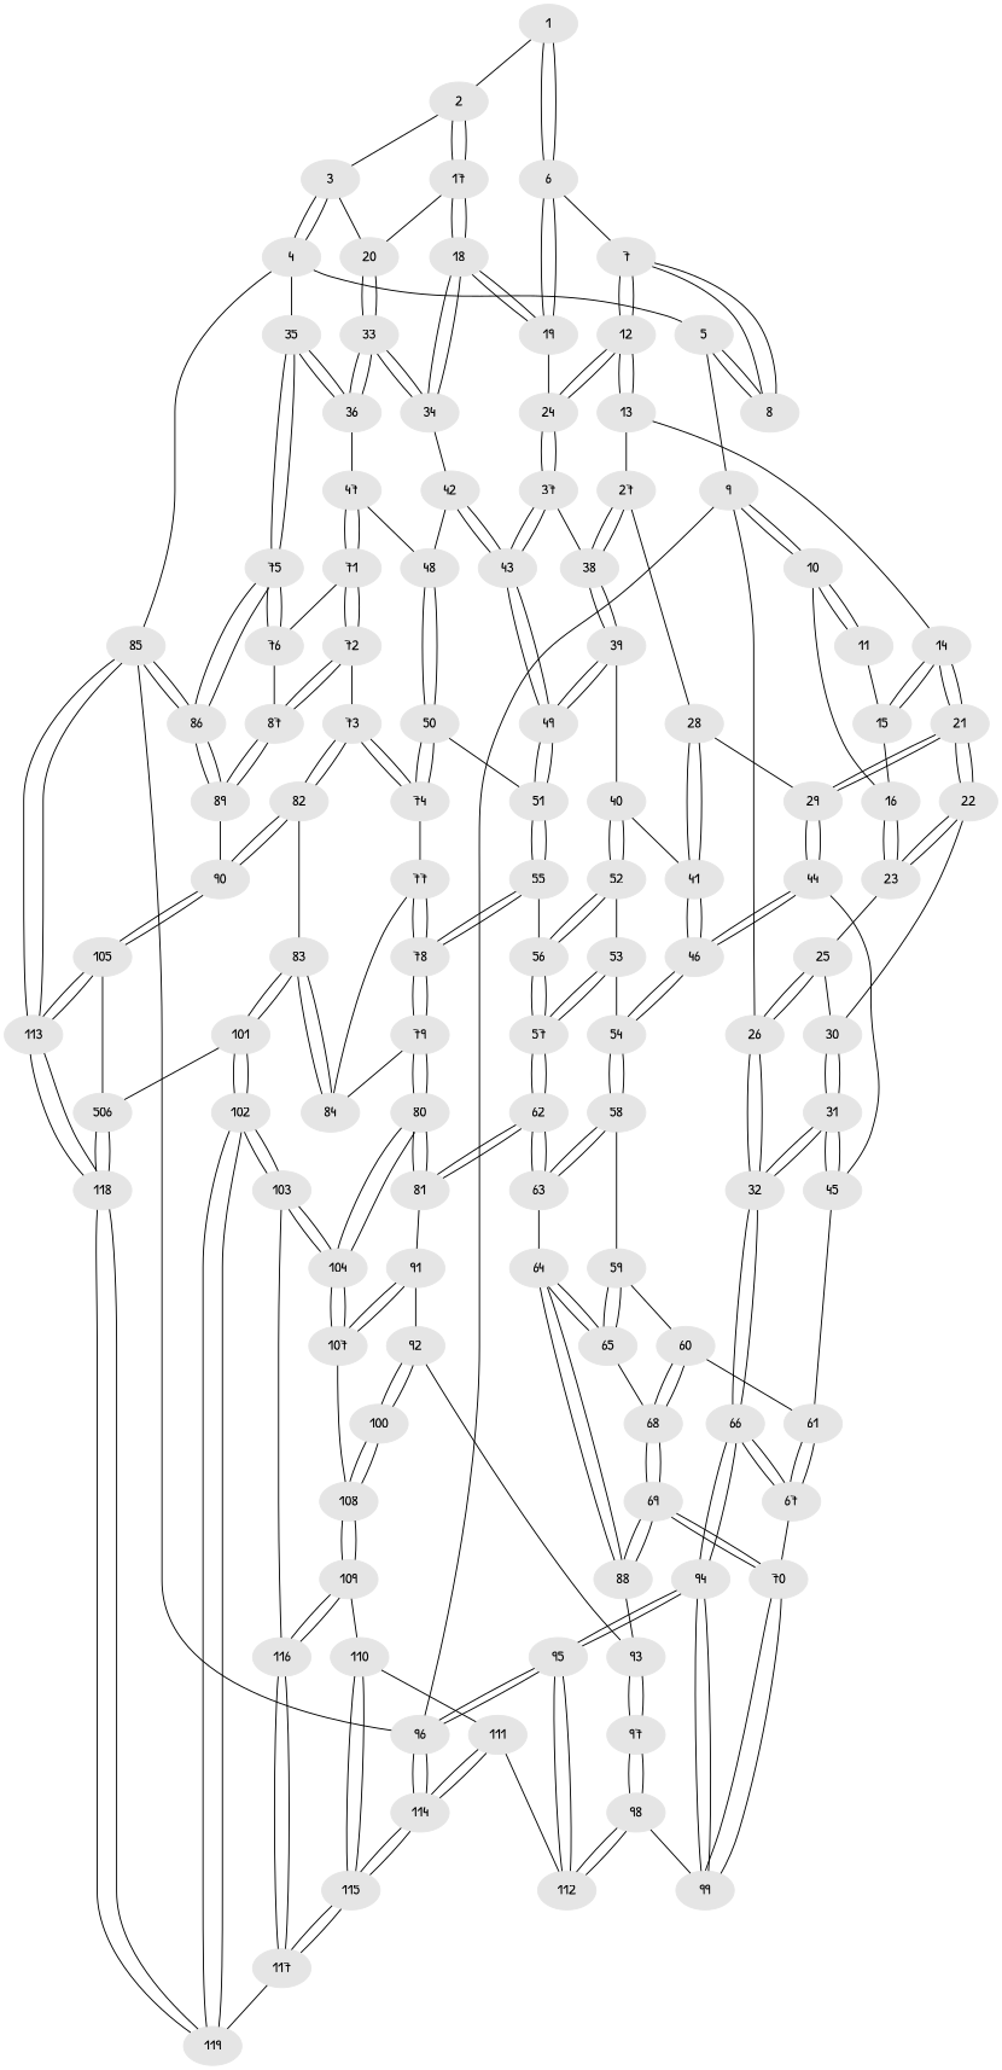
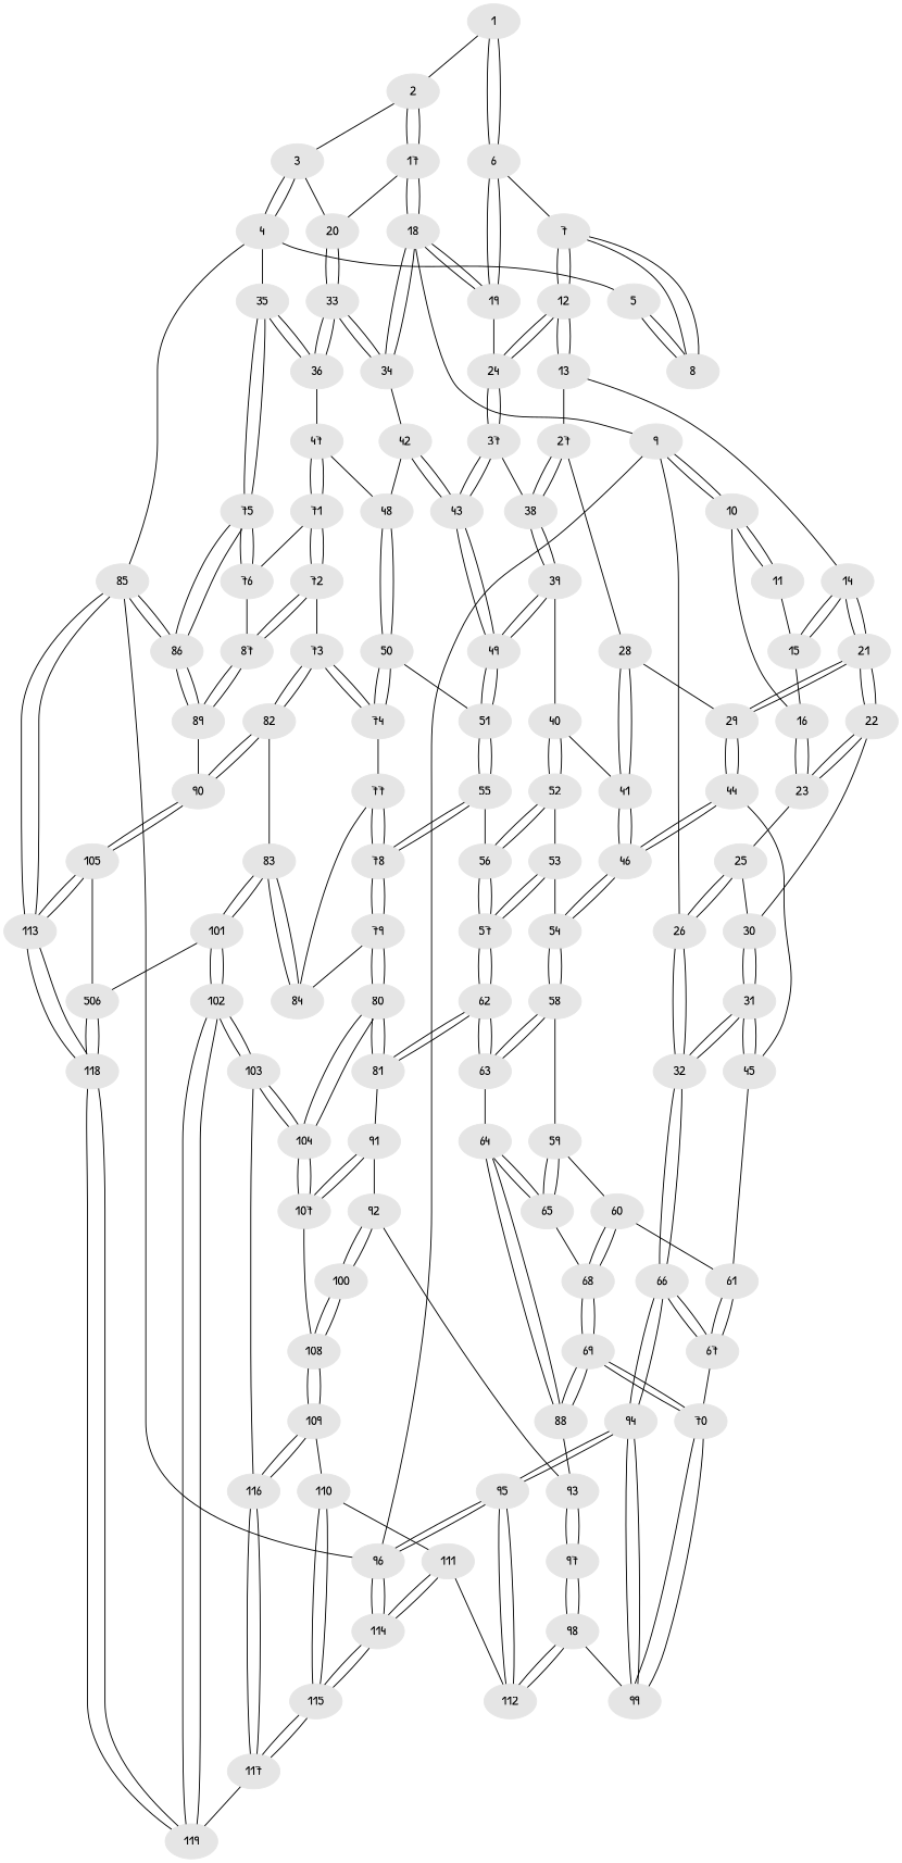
  graph {
    fontname="Patrick Hand"
    node [color=gray90 fontname="Patrick Hand" style=filled]
    edge [fontname="Patrick Hand"]
    1
    2
    6
    3
    17
    7
    19
    4
    20
    18
    5
    35
    85
    33
    8
    9
    36
    75
    96
    86
    113
    10
    26
    12
    24
    13
    11
    16
    32
    114
    15
    23
    14
    27
    37
    21
    28
    38
    22
    29
    25
    34
    42
    30
    44
    31
    43
    66
    41
    39
    46
    45
    61
    67
    94
    47
    48
    76
    71
    49
    40
    52
    51
    53
    56
    54
    50
    58
    72
    74
    55
    77
    78
    57
    62
    59
    63
    79
    81
    60
    65
    64
    68
    69
    70
    91
    88
    93
    99
    95
    73
    87
    82
    89
    83
    90
    84
    80
    104
    107
    92
    101
    105
    102
    n105 [label=506]
    118
    97
    100
    108
    98
    112
    115
    109
    103
    119
    116
    117
    110
    111
    1 -- 2
    1 -- 6
    1 -- 6
    2 -- 3
    2 -- 17
    2 -- 17
    6 -- 7
    6 -- 19
    6 -- 19
    3 -- 4
    3 -- 4
    3 -- 20
    17 -- 20
    17 -- 18
    17 -- 18
    7 -- 8
    7 -- 8
    7 -- 12
    7 -- 12
    19 -- 24
    4 -- 5
    4 -- 35
    4 -- 85
    20 -- 33
    20 -- 33
    18 -- 19
    18 -- 19
    18 -- 34
    18 -- 34
    5 -- 8
    5 -- 8
-   5 -- 9
+   18 -- 9
    35 -- 36
    35 -- 36
    35 -- 75
    35 -- 75
    85 -- 96
    85 -- 86
    85 -- 86
    85 -- 113
    85 -- 113
    33 -- 36
    33 -- 36
    33 -- 34
    33 -- 34
    9 -- 96
    9 -- 10
    9 -- 10
    9 -- 26
    36 -- 47
    75 -- 86
    75 -- 86
    75 -- 76
    75 -- 76
    96 -- 114
    96 -- 114
    86 -- 89
    86 -- 89
    113 -- 118
    113 -- 118
    10 -- 11
    10 -- 11
    10 -- 16
    26 -- 32
    26 -- 32
    12 -- 24
    12 -- 24
    12 -- 13
    12 -- 13
    24 -- 37
    24 -- 37
    13 -- 14
    13 -- 27
    11 -- 15
    16 -- 23
    16 -- 23
    32 -- 66
    32 -- 66
    114 -- 115
    114 -- 115
    15 -- 16
    23 -- 25
    14 -- 15
    14 -- 15
    14 -- 21
    14 -- 21
    27 -- 28
    27 -- 38
    27 -- 38
    37 -- 38
    37 -- 43
    37 -- 43
    21 -- 22
    21 -- 22
    21 -- 29
    21 -- 29
    28 -- 29
    28 -- 41
    28 -- 41
    38 -- 39
    38 -- 39
    22 -- 23
    22 -- 23
    22 -- 30
    29 -- 44
    29 -- 44
    25 -- 26
    25 -- 26
    25 -- 30
    34 -- 42
    42 -- 43
    42 -- 43
    42 -- 48
    30 -- 31
    30 -- 31
    44 -- 46
    44 -- 46
    44 -- 45
    31 -- 32
    31 -- 32
    31 -- 45
    31 -- 45
    43 -- 49
    43 -- 49
    66 -- 67
    66 -- 67
    66 -- 94
    66 -- 94
    41 -- 46
    41 -- 46
    39 -- 49
    39 -- 49
    39 -- 40
    46 -- 54
    46 -- 54
    45 -- 61
    61 -- 67
    61 -- 67
    67 -- 70
    94 -- 99
    94 -- 99
    94 -- 95
    94 -- 95
    47 -- 48
    47 -- 71
    47 -- 71
    48 -- 50
    48 -- 50
    76 -- 87
    71 -- 76
    71 -- 72
    71 -- 72
    49 -- 51
    49 -- 51
    40 -- 41
    40 -- 52
    40 -- 52
    52 -- 53
    52 -- 56
    52 -- 56
    51 -- 55
    51 -- 55
    53 -- 54
    53 -- 57
    53 -- 57
    56 -- 57
    56 -- 57
    54 -- 58
    54 -- 58
    50 -- 51
    50 -- 74
    50 -- 74
    58 -- 59
    58 -- 63
    58 -- 63
    72 -- 73
    72 -- 87
    72 -- 87
    74 -- 77
    55 -- 56
    55 -- 78
    55 -- 78
    77 -- 78
    77 -- 78
    77 -- 84
    78 -- 79
    78 -- 79
    57 -- 62
    57 -- 62
    62 -- 63
    62 -- 63
    62 -- 81
    62 -- 81
    59 -- 60
    59 -- 65
    59 -- 65
    63 -- 64
    79 -- 84
    79 -- 80
    79 -- 80
    81 -- 91
    60 -- 61
    60 -- 68
    60 -- 68
    65 -- 68
    64 -- 65
    64 -- 65
    64 -- 88
    64 -- 88
    68 -- 69
    68 -- 69
    69 -- 70
    69 -- 70
    69 -- 88
    69 -- 88
    70 -- 99
    70 -- 99
    91 -- 107
    91 -- 107
    91 -- 92
    88 -- 93
    93 -- 97
    93 -- 97
    95 -- 96
    95 -- 96
    95 -- 112
    95 -- 112
    73 -- 74
    73 -- 74
    73 -- 82
    73 -- 82
    87 -- 89
    87 -- 89
    82 -- 83
    82 -- 90
    82 -- 90
    89 -- 90
    83 -- 84
    83 -- 84
    83 -- 101
    83 -- 101
    90 -- 105
    90 -- 105
    80 -- 81
    80 -- 81
    80 -- 104
    80 -- 104
    104 -- 107
    104 -- 107
    107 -- 108
    92 -- 93
    92 -- 100
    92 -- 100
    101 -- 102
    101 -- 102
    101 -- n105
    105 -- 113
    105 -- 113
    105 -- n105
    102 -- 103
    102 -- 103
    102 -- 119
    102 -- 119
    n105 -- 118
    n105 -- 118
    118 -- 119
    118 -- 119
    97 -- 98
    97 -- 98
    100 -- 108
    100 -- 108
    108 -- 109
    108 -- 109
    98 -- 99
    98 -- 112
    98 -- 112
    115 -- 117
    115 -- 117
    109 -- 116
    109 -- 116
    109 -- 110
    103 -- 104
    103 -- 104
    103 -- 116
    116 -- 117
    116 -- 117
    117 -- 119
    110 -- 115
    110 -- 115
    110 -- 111
    111 -- 114
    111 -- 114
    111 -- 112
  }
